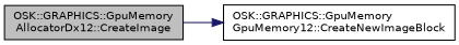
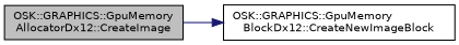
  digraph {
    rankdir=LR
    node [color=black fontname=Helvetica fontsize=10 shape=record style=filled]
    n1 [fillcolor=grey75 fontcolor=black height=0.2 label="OSK::GRAPHICS::GpuMemory\lAllocatorDx12::CreateImage" width=0.4]
-   n2 [fillcolor=white height=0.2 label="OSK::GRAPHICS::GpuMemory\lGpuMemory12::CreateNewImageBlock" width=0.4]
+   n2 [fillcolor=white height=0.2 label="OSK::GRAPHICS::GpuMemory\lBlockDx12::CreateNewImageBlock" width=0.4]
    n1 -> n2 [color=midnightblue fontname=Helvetica fontsize=10 labelfontname=Helvetica labelfontsize=10 style=solid]
  }
